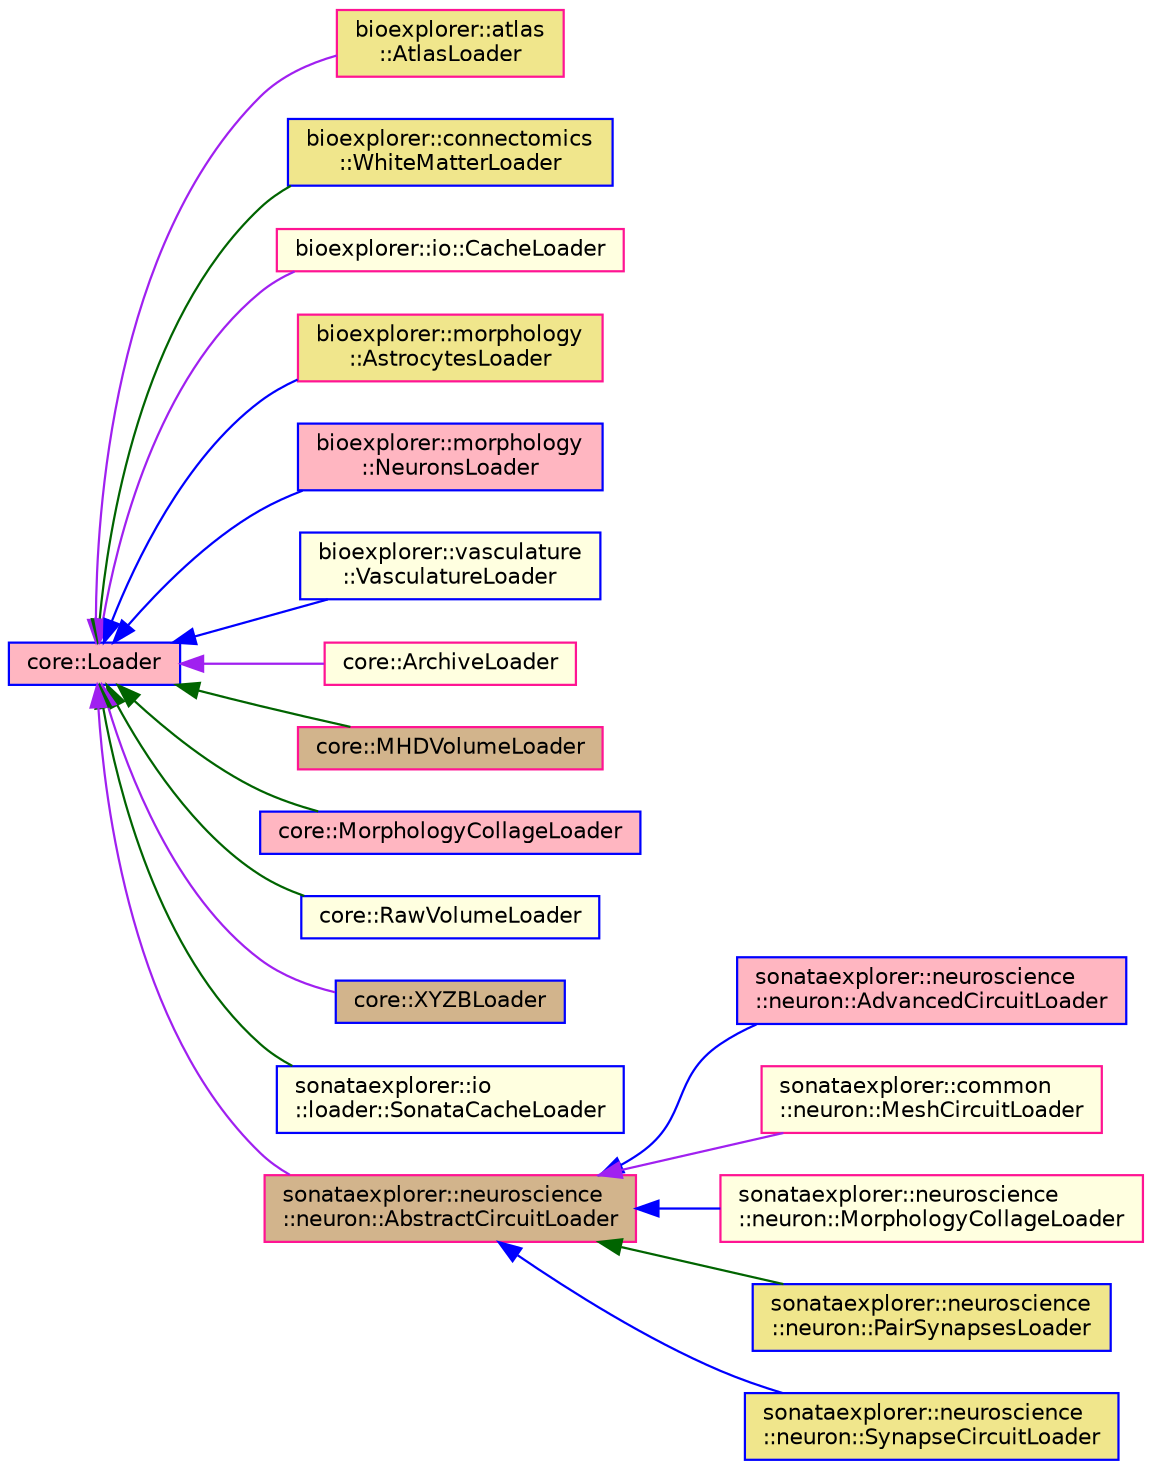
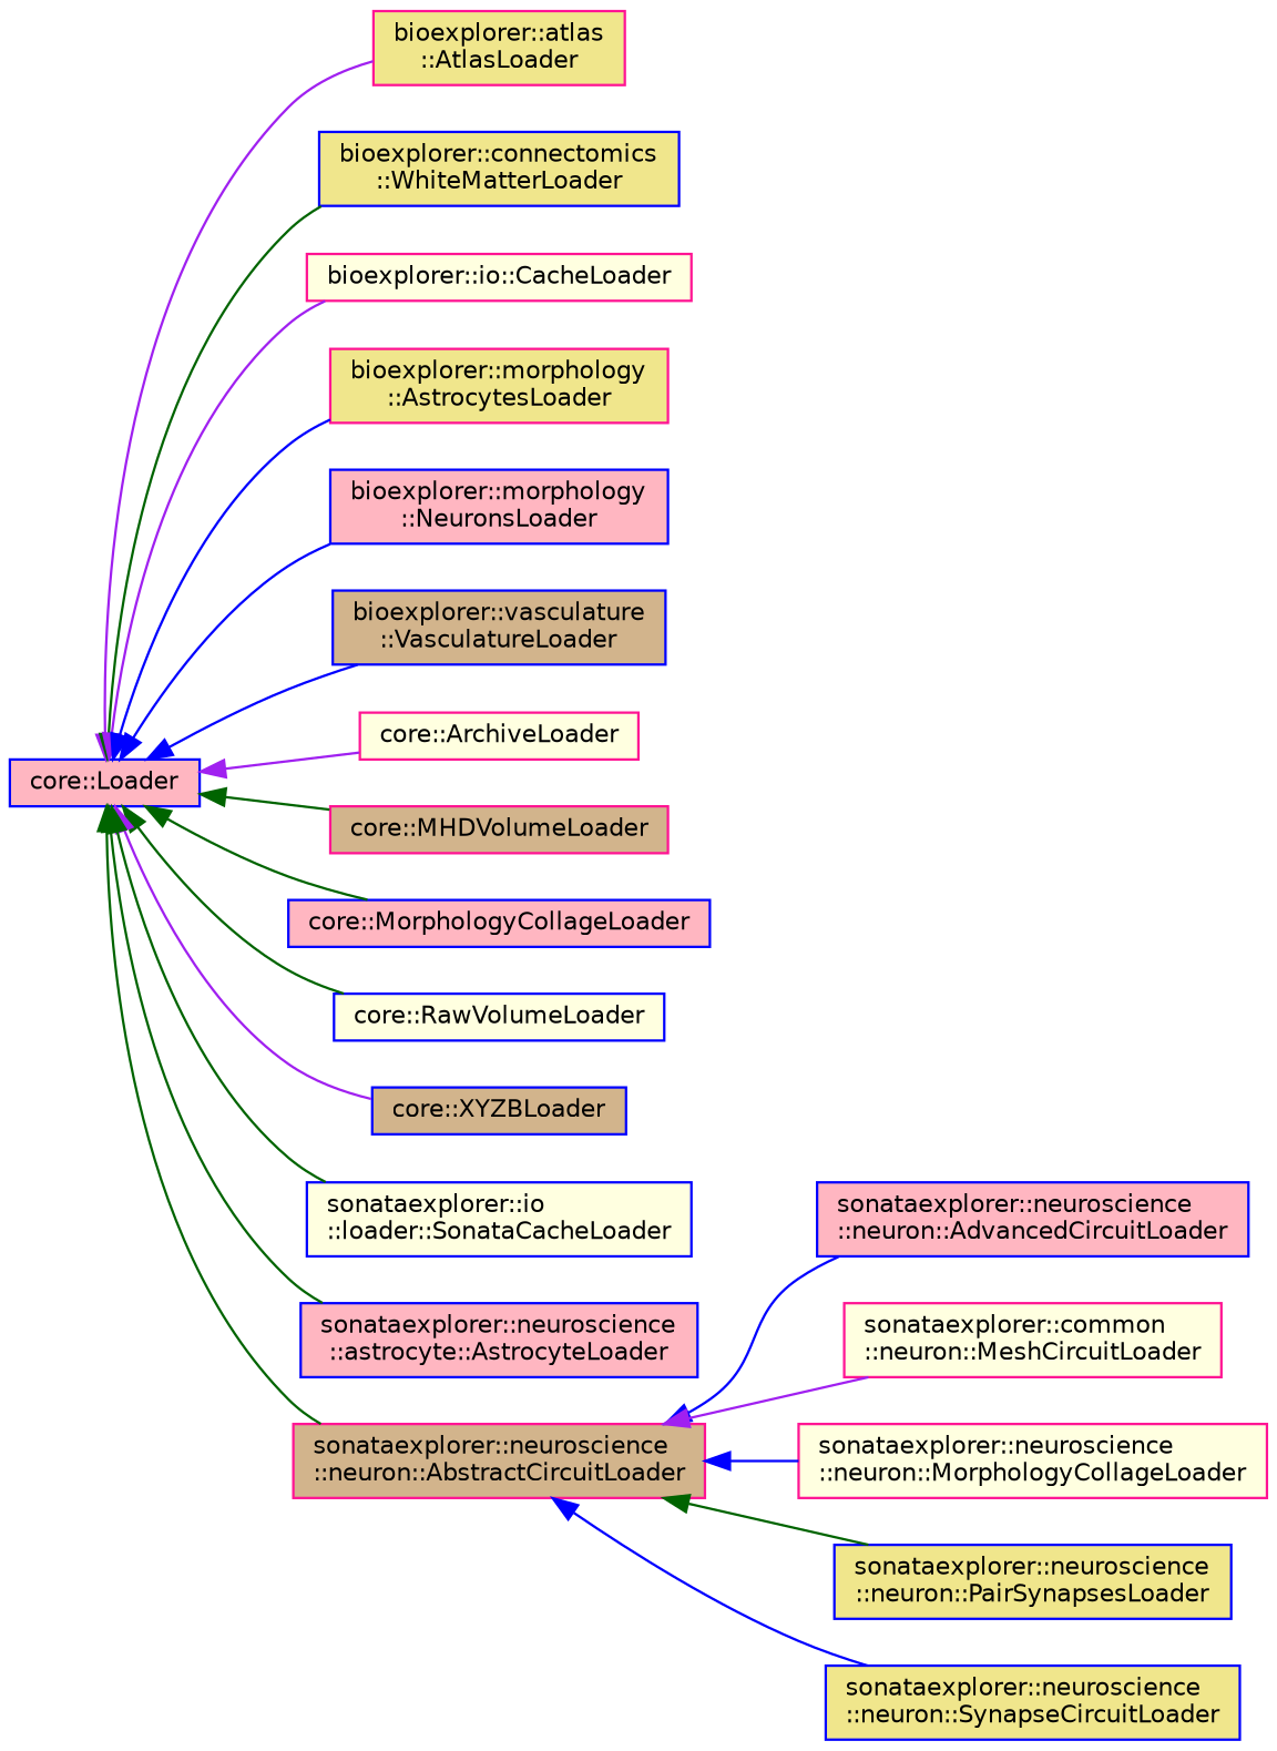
  digraph {
    rankdir=LR
    node [color=blue fillcolor=lightyellow fontname=Helvetica fontsize=10 shape=record style=filled]
    edge [color=darkgreen dir=back fontname=Helvetica fontsize=10 labelfontname=Helvetica labelfontsize=10 style=solid]
    n1 [fillcolor=lightpink fontcolor=black height=0.2 label="core::Loader" width=0.4]
    n2 [color=deeppink fillcolor=khaki height=0.2 label="bioexplorer::atlas\l::AtlasLoader" width=0.4]
    n3 [fillcolor=khaki height=0.2 label="bioexplorer::connectomics\l::WhiteMatterLoader" width=0.4]
    n4 [color=deeppink height=0.2 label="bioexplorer::io::CacheLoader" width=0.4]
    n5 [color=deeppink fillcolor=khaki height=0.2 label="bioexplorer::morphology\l::AstrocytesLoader" width=0.4]
    n6 [fillcolor=lightpink height=0.2 label="bioexplorer::morphology\l::NeuronsLoader" width=0.4]
-   n7 [height=0.2 label="bioexplorer::vasculature\l::VasculatureLoader" width=0.4]
+   n7 [fillcolor=tan height=0.2 label="bioexplorer::vasculature\l::VasculatureLoader" width=0.4]
    n8 [color=deeppink height=0.2 label="core::ArchiveLoader" width=0.4]
    n9 [color=deeppink fillcolor=tan height=0.2 label="core::MHDVolumeLoader" width=0.4]
    n10 [fillcolor=lightpink height=0.2 label="core::MorphologyCollageLoader" width=0.4]
    n11 [height=0.2 label="core::RawVolumeLoader" width=0.4]
    n12 [fillcolor=tan height=0.2 label="core::XYZBLoader" width=0.4]
    n13 [height=0.2 label="sonataexplorer::io\l::loader::SonataCacheLoader" width=0.4]
+   n14 [fillcolor=lightpink height=0.2 label="sonataexplorer::neuroscience\l::astrocyte::AstrocyteLoader" width=0.4]
    n15 [color=deeppink fillcolor=tan height=0.2 label="sonataexplorer::neuroscience\l::neuron::AbstractCircuitLoader" width=0.4]
    n16 [fillcolor=lightpink height=0.2 label="sonataexplorer::neuroscience\l::neuron::AdvancedCircuitLoader" width=0.4]
    n17 [color=deeppink height=0.2 label="sonataexplorer::common\l::neuron::MeshCircuitLoader" width=0.4]
    n18 [color=deeppink height=0.2 label="sonataexplorer::neuroscience\l::neuron::MorphologyCollageLoader" width=0.4]
    n19 [fillcolor=khaki height=0.2 label="sonataexplorer::neuroscience\l::neuron::PairSynapsesLoader" width=0.4]
    n20 [fillcolor=khaki height=0.2 label="sonataexplorer::neuroscience\l::neuron::SynapseCircuitLoader" width=0.4]
    n1 -> n2 [color=purple]
    n1 -> n3
    n1 -> n4 [color=purple]
    n1 -> n5 [color=blue]
    n1 -> n6 [color=blue]
    n1 -> n7 [color=blue]
    n1 -> n8 [color=purple]
    n1 -> n9
    n1 -> n10
    n1 -> n11
    n1 -> n12 [color=purple]
    n1 -> n13
-   n1 -> n15 [color=purple]
+   n1 -> n14
+   n1 -> n15
    n15 -> n16 [color=blue]
    n15 -> n17 [color=purple]
    n15 -> n18 [color=blue]
    n15 -> n19
    n15 -> n20 [color=blue]
  }
